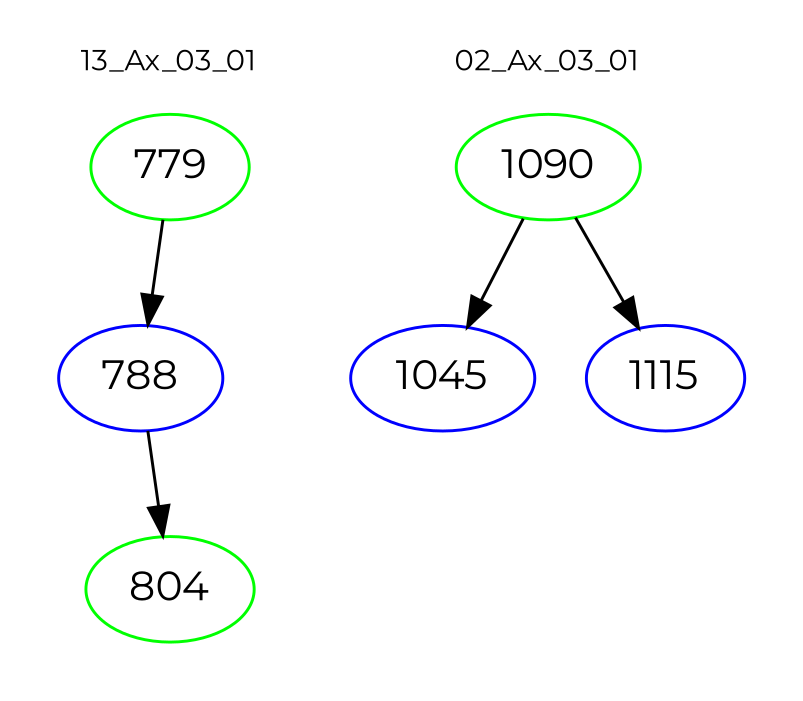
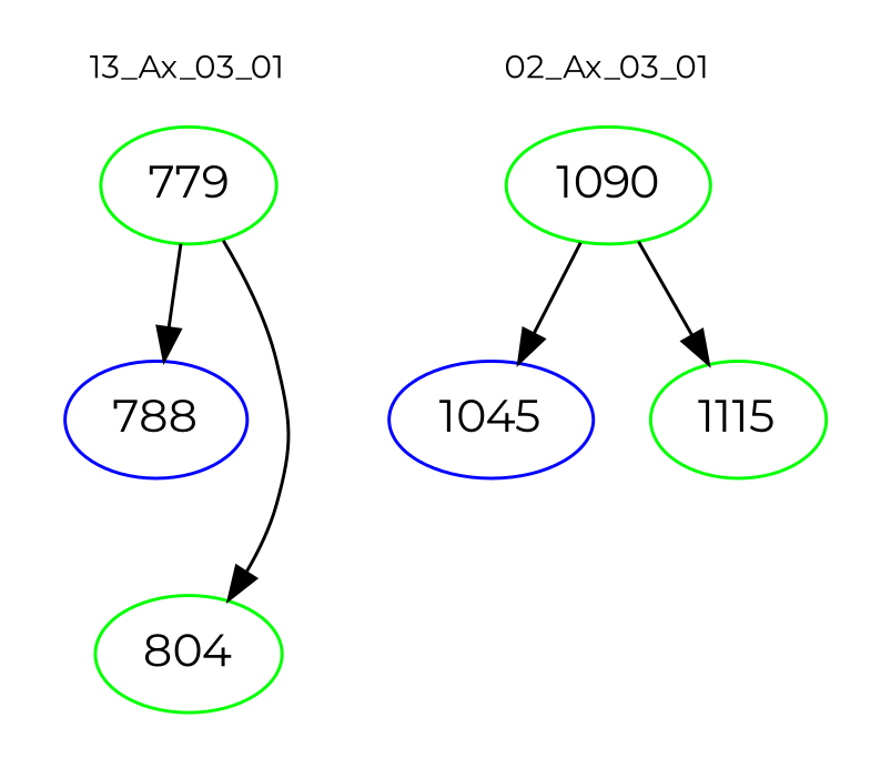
  digraph {
    fontname=Montserrat
    node [color=green fontname=Montserrat]
    edge [color=black fontname=Montserrat]
    n1 [label=779]
    n2 [color=blue label=788]
    n3 [label=804]
    n4 [label=1090]
    n5 [color=blue label=1045]
-   n6 [color=blue label=1115]
+   n6 [label=1115]
    subgraph cluster_1 {
      color=white
      fontsize=10
      label="13_Ax_03_01"
      n1
      n2
      n3
    }
    subgraph cluster_2 {
      color=white
      fontsize=10
      label="02_Ax_03_01"
      n4
      n5
      n6
    }
    n1 -> n2
-   n2 -> n3
+   n1 -> n3
    n4 -> n5
    n4 -> n6
  }
